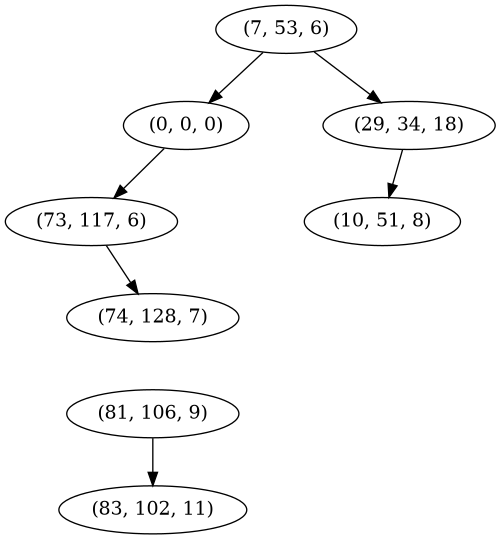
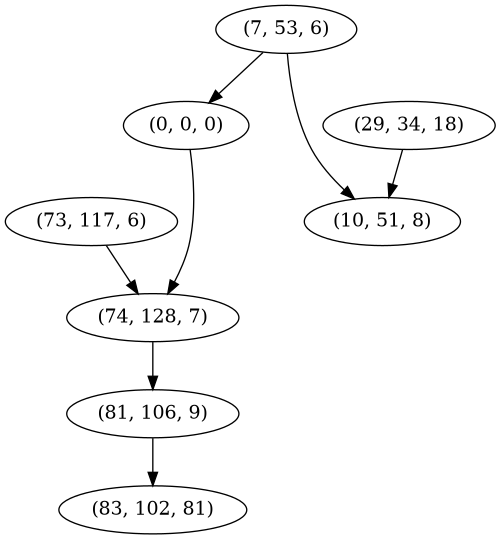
  digraph {
    "(0, 0, 0)"
    "(73, 117, 6)"
    "(7, 53, 6)"
    "(10, 51, 8)"
    n5 [label="(74, 128, 7)"]
    "(29, 34, 18)"
    "(81, 106, 9)"
-   "(83, 102, 11)"
-   "(0, 0, 0)" -> "(73, 117, 6)"
+   "(83, 102, 11)" [label="(83, 102, 81)"]
+   "(0, 0, 0)" -> n5
    "(73, 117, 6)" -> n5
    "(7, 53, 6)" -> "(0, 0, 0)"
-   "(7, 53, 6)" -> "(29, 34, 18)"
+   "(7, 53, 6)" -> "(10, 51, 8)"
+   n5 -> "(81, 106, 9)"
    "(29, 34, 18)" -> "(10, 51, 8)"
    "(81, 106, 9)" -> "(83, 102, 11)"
  }
